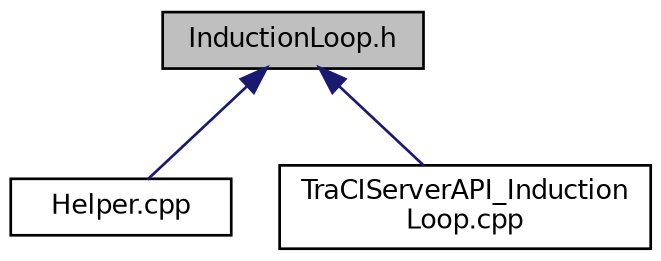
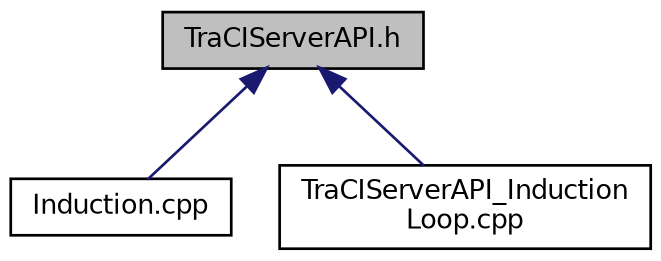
  digraph {
    node [color=black fillcolor=white fontname=Helvetica fontsize=10 shape=record style=filled]
    edge [color=midnightblue dir=back fontname=Helvetica fontsize=10 labelfontname=Helvetica labelfontsize=10 style=solid]
-   n1 [fillcolor=grey75 fontcolor=black height=0.2 label="InductionLoop.h" width=0.4]
-   n2 [height=0.2 label="Helper.cpp" width=0.4]
+   n1 [fillcolor=grey75 fontcolor=black height=0.2 label="TraCIServerAPI.h" width=0.4]
+   n2 [height=0.2 label="Induction.cpp" width=0.4]
    n3 [height=0.2 label="TraCIServerAPI_Induction\lLoop.cpp" width=0.4]
    n1 -> n2
    n1 -> n3
  }
